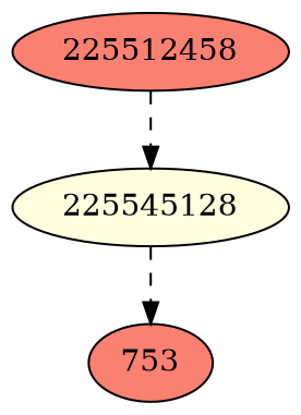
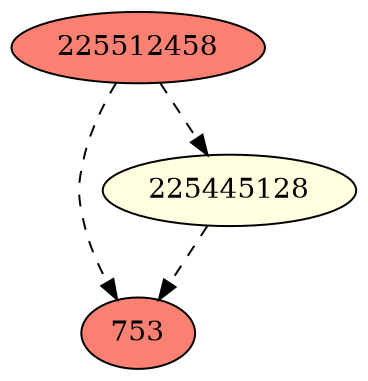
  strict digraph {
    node [fillcolor=salmon style=filled]
    edge [style=dashed]
    n1 [label=753]
-   225545128 [fillcolor=lightyellow]
+   225545128 [fillcolor=lightyellow label=225445128]
    225512458
    225545128 -> n1
+   225512458 -> n1
    225512458 -> 225545128
  }
